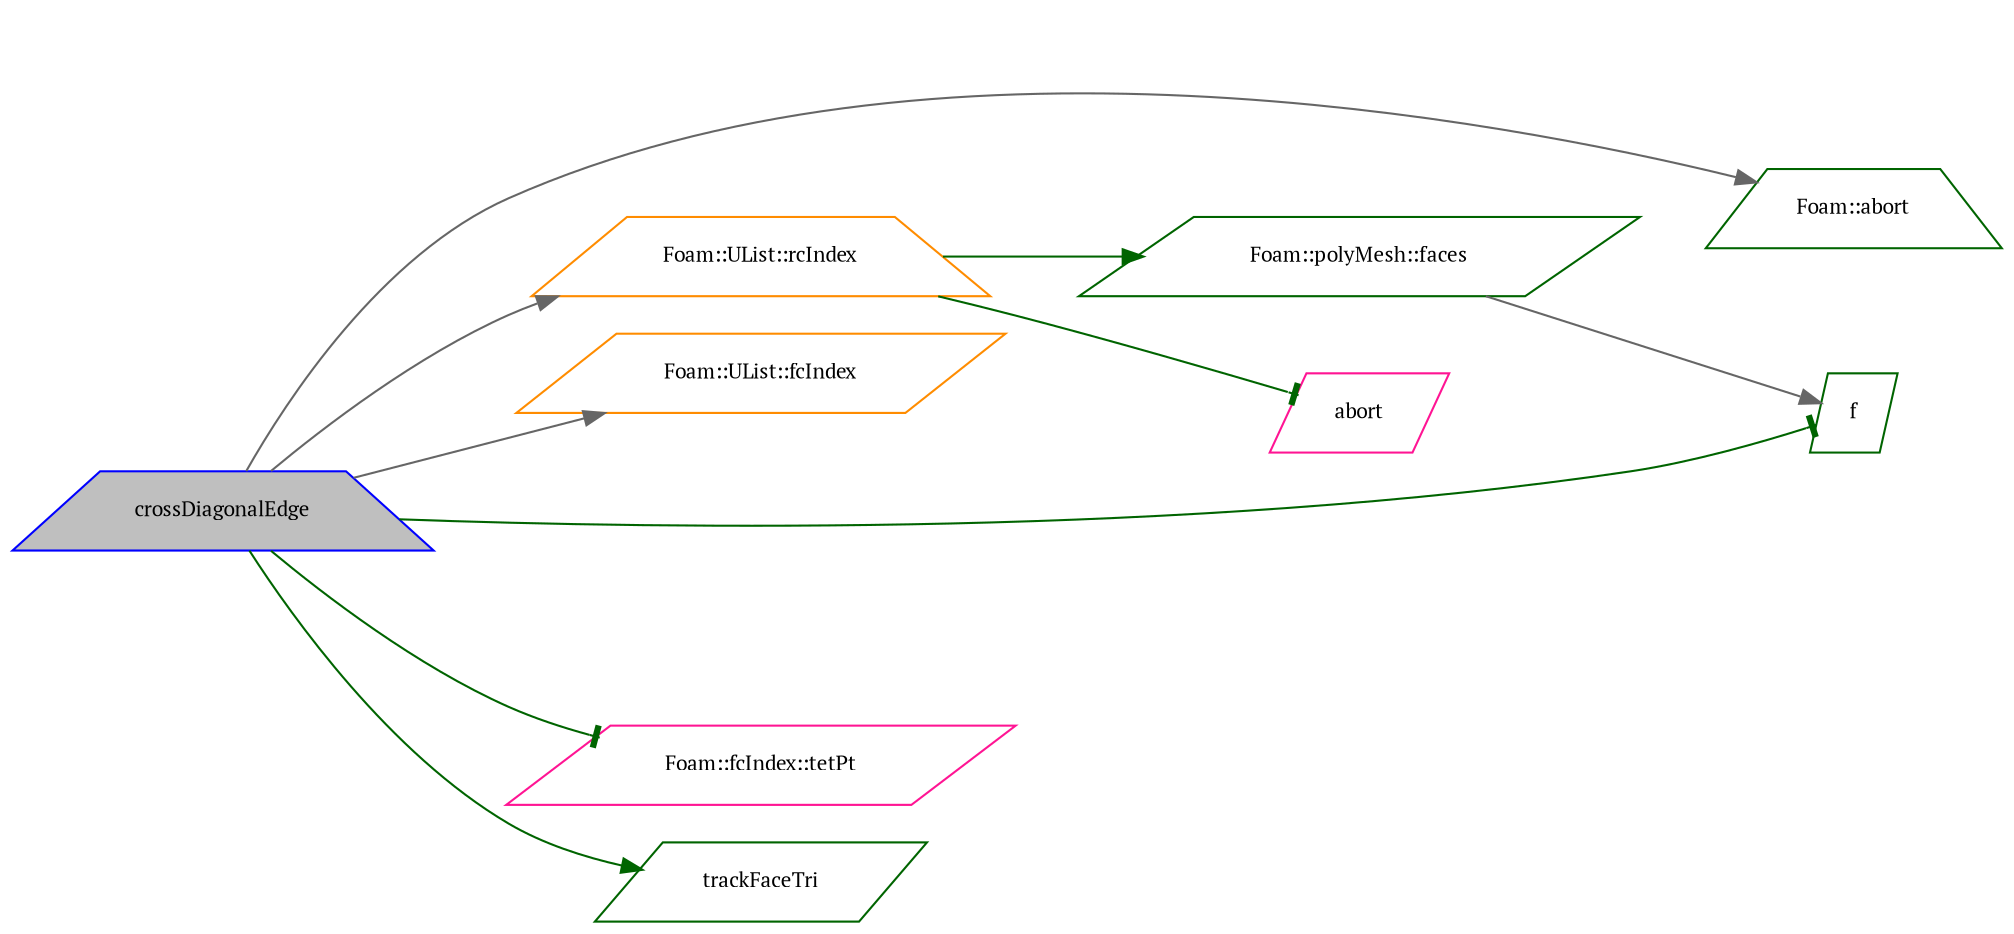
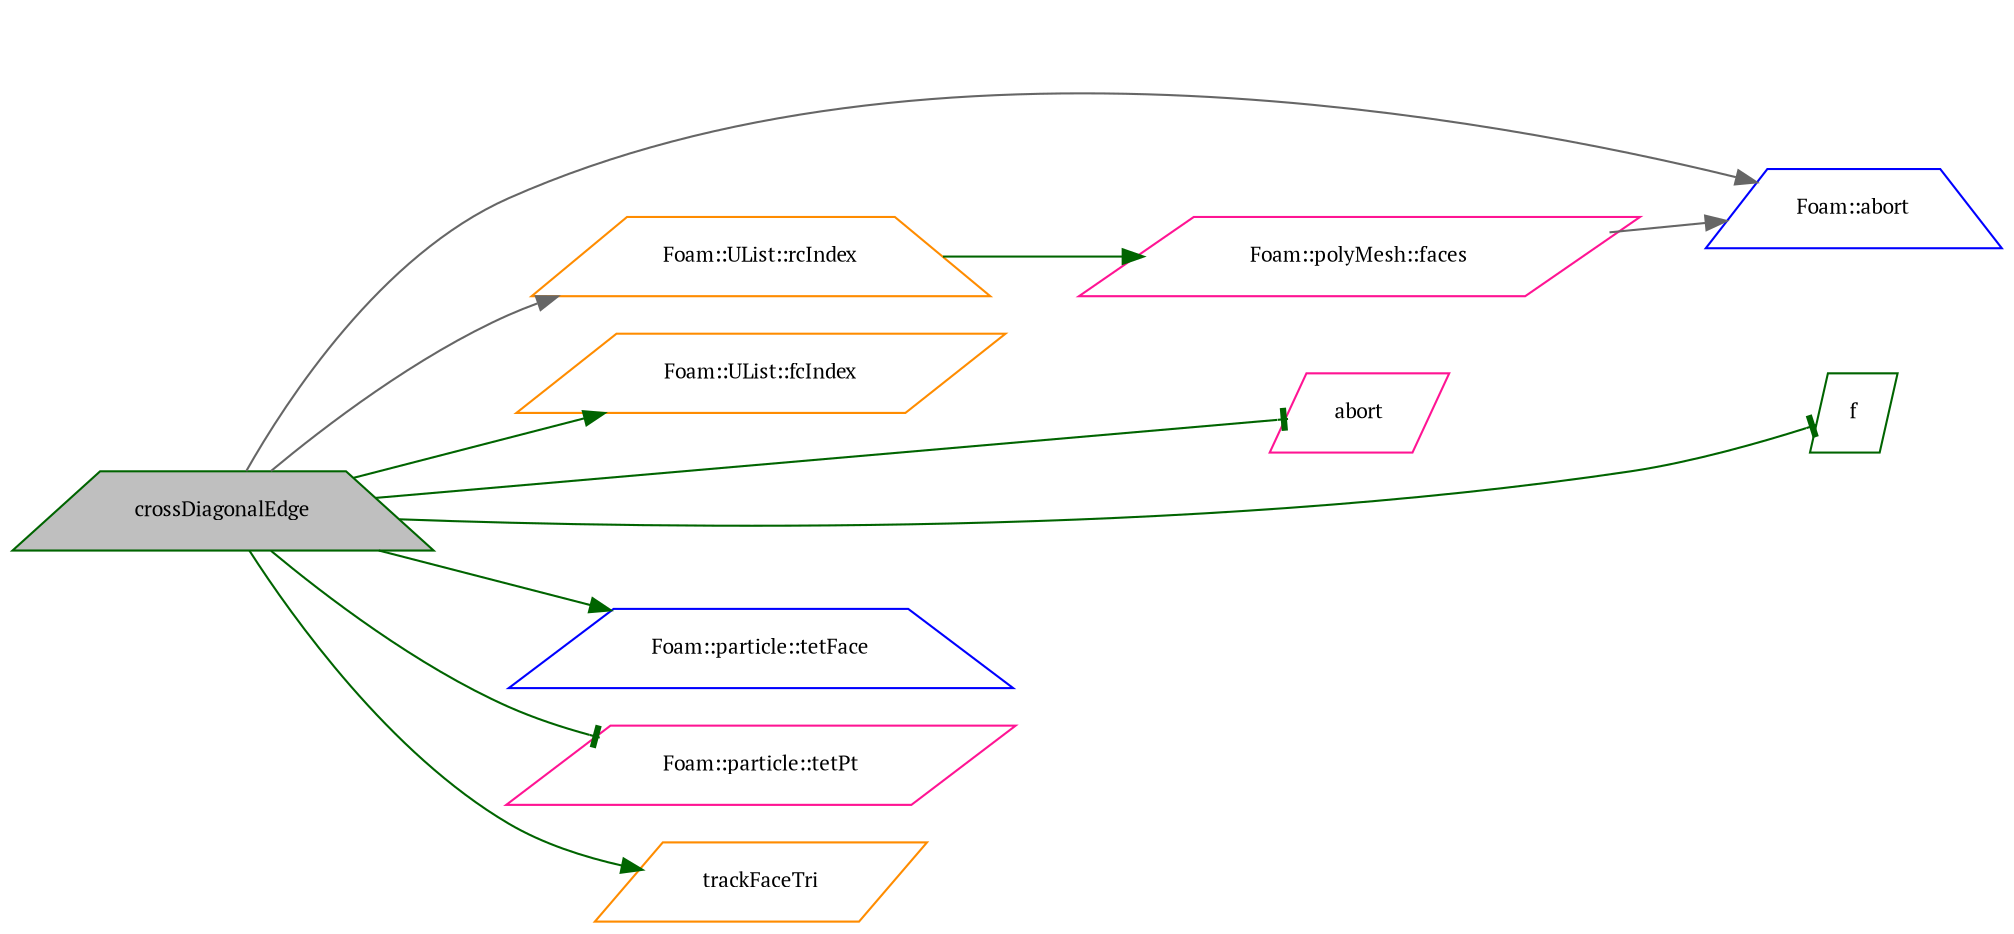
  digraph {
    fontname="PT Serif"
    rankdir=LR
    node [color=darkgreen fontname="PT Serif" fontsize=10 shape=parallelogram]
    edge [arrowhead=normal color=darkgreen fontname="PT Serif" fontsize=10 labelfontname=Helvetica labelfontsize=10 style=solid]
-   n1 [color=blue fillcolor=grey75 fontcolor=black height=0.2 label=crossDiagonalEdge shape=trapezium style=filled width=0.4]
-   n2 [height=0.2 label="Foam::abort" shape=trapezium width=0.4]
+   n1 [fillcolor=grey75 fontcolor=black height=0.2 label=crossDiagonalEdge shape=trapezium style=filled width=0.4]
+   n2 [color=blue height=0.2 label="Foam::abort" shape=trapezium width=0.4]
    n3 [height=0.2 label=f width=0.4]
    n4 [color=darkorange height=0.2 label="Foam::UList::fcIndex" width=0.4]
    n5 [color=deeppink height=0.2 label=abort width=0.4]
    n6 [color=darkorange height=0.2 label="Foam::UList::rcIndex" shape=trapezium width=0.4]
-   n8 [color=deeppink height=0.2 label="Foam::fcIndex::tetPt" width=0.4]
-   n9 [height=0.2 label=trackFaceTri width=0.4]
-   n10 [height=0.2 label="Foam::polyMesh::faces" width=0.4]
+   n7 [color=blue height=0.2 label="Foam::particle::tetFace" shape=trapezium width=0.4]
+   n8 [color=deeppink height=0.2 label="Foam::particle::tetPt" width=0.4]
+   n9 [color=darkorange height=0.2 label=trackFaceTri width=0.4]
+   n10 [color=deeppink height=0.2 label="Foam::polyMesh::faces" width=0.4]
    n1 -> n2 [color=gray40]
    n1 -> n3 [arrowhead=tee]
-   n1 -> n4 [color=gray40]
-   n6 -> n5 [arrowhead=tee]
+   n1 -> n4
+   n1 -> n5 [arrowhead=tee]
    n1 -> n6 [color=gray40]
+   n1 -> n7
    n1 -> n8 [arrowhead=tee]
    n1 -> n9
    n6 -> n10
-   n10 -> n3 [color=gray40]
+   n10 -> n2 [color=gray40]
  }
